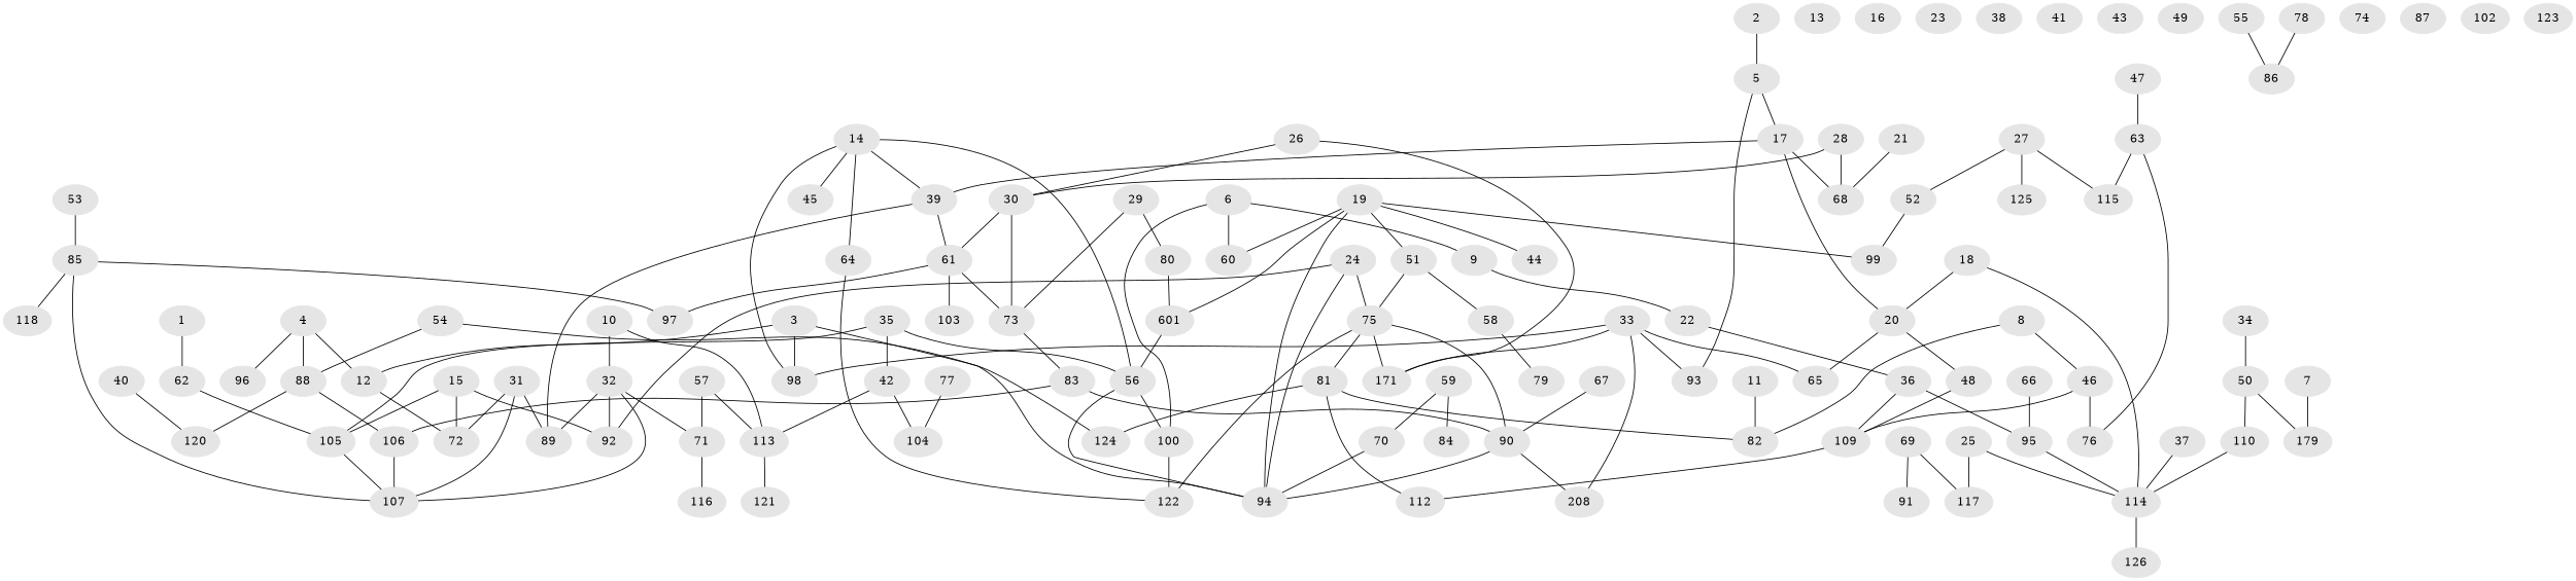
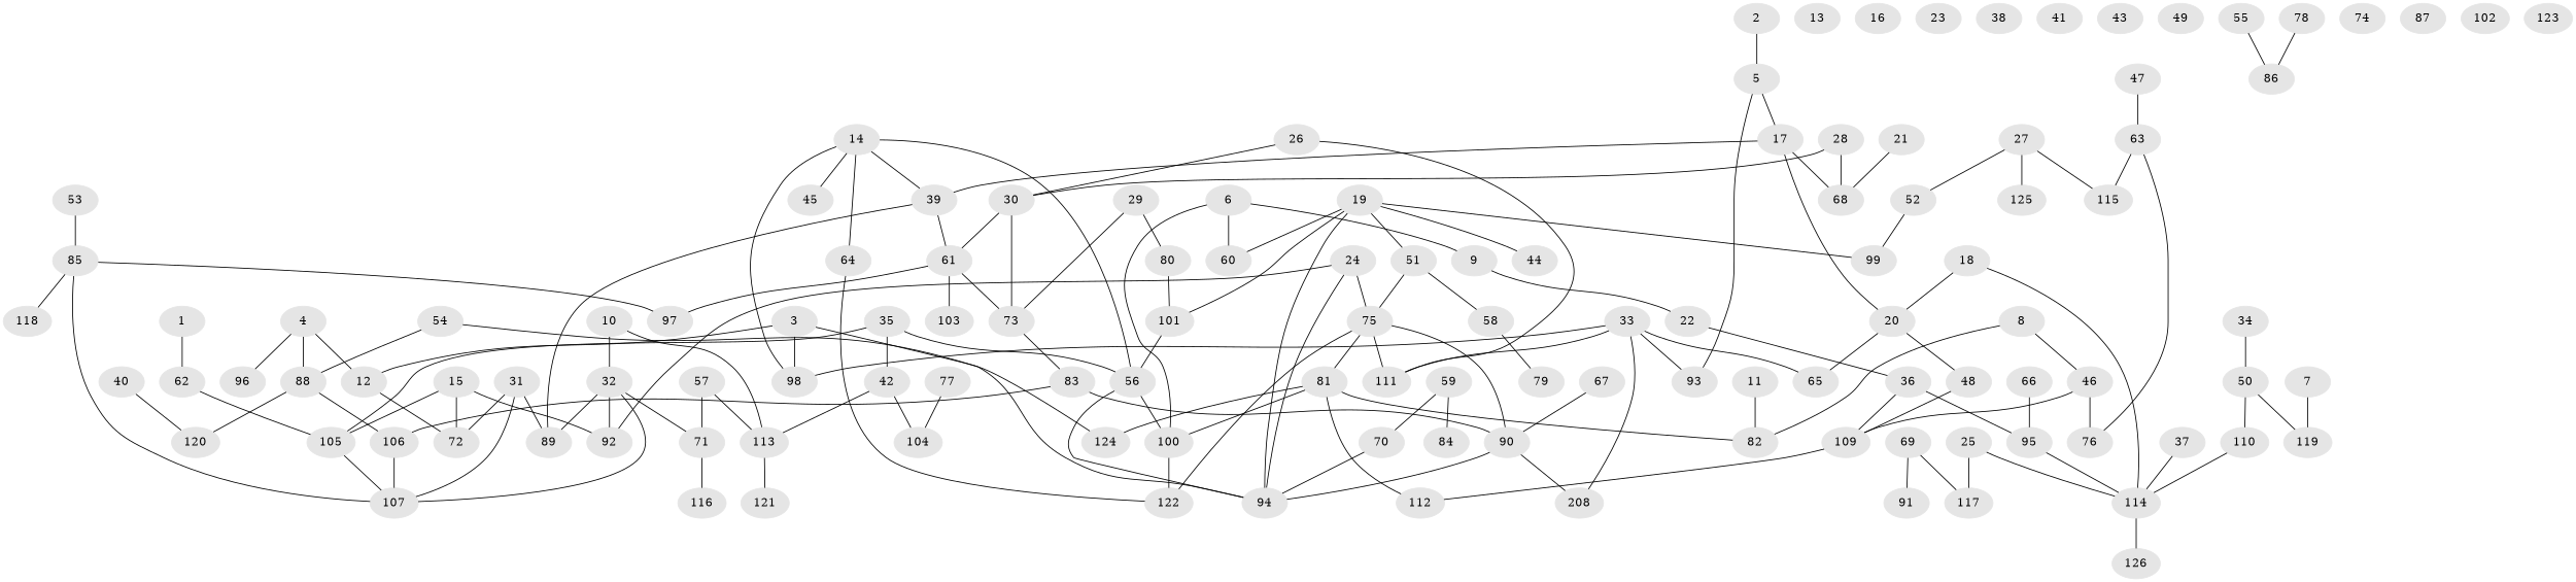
  graph {
    node [color=gray90 style=filled]
    1
    62
    105
    2
    5
    17
    93
    3
    12
    94
    98
    72
    4
    88
    96
    120
    106
    39
    20
    68
    6
    9
    60
    100
    22
    122
    7
-   119 [label=179]
+   119
    8
    46
    82
    109
    76
    36
    10
    32
    113
    92
    89
    107
    71
    121
    11
    13
    14
    45
    56
    64
    61
    15
    16
    48
    65
    18
    114
    126
    19
    44
    51
    99
-   101 [label=601]
+   101
    75
    58
    21
    95
    23
    24
-   111 [label=171]
+   111
    90
    81
    25
    117
    26
    30
    73
    27
    52
    115
    125
    28
    29
    80
    83
    97
    103
    31
    116
    33
    n89 [label=208]
    34
    50
    110
    35
    42
    104
    112
    37
    38
    40
    41
    43
    47
    63
    49
    79
    53
    85
    118
    54
    124
    55
    86
    57
    59
    70
    84
    66
    67
    69
    91
    74
    77
    78
    87
    102
    123
    1 -- 62
    62 -- 105
    105 -- 107
    2 -- 5
    5 -- 17
    5 -- 93
    17 -- 39
    17 -- 20
    17 -- 68
    3 -- 12
    3 -- 94
    3 -- 98
    12 -- 72
    4 -- 12
    4 -- 88
    4 -- 96
    88 -- 120
    88 -- 106
    106 -- 107
    39 -- 89
    39 -- 61
    20 -- 48
    20 -- 65
    6 -- 9
    6 -- 60
    6 -- 100
    9 -- 22
    100 -- 122
    22 -- 36
    7 -- 119
    8 -- 46
    8 -- 82
    46 -- 109
    46 -- 76
    109 -- 112
    36 -- 109
    36 -- 95
    10 -- 32
    10 -- 113
    32 -- 92
    32 -- 89
    32 -- 107
    32 -- 71
    113 -- 121
    71 -- 116
    11 -- 82
    14 -- 98
    14 -- 39
    14 -- 45
    14 -- 56
    14 -- 64
    56 -- 94
    56 -- 100
    64 -- 122
    61 -- 73
    61 -- 97
    61 -- 103
    15 -- 105
    15 -- 72
    15 -- 92
    48 -- 109
    18 -- 20
    18 -- 114
    114 -- 126
    19 -- 94
    19 -- 60
    19 -- 44
    19 -- 51
    19 -- 99
    19 -- 101
    51 -- 75
    51 -- 58
    101 -- 56
    75 -- 122
    75 -- 111
    75 -- 90
    75 -- 81
    58 -- 79
    21 -- 68
    95 -- 114
    24 -- 94
    24 -- 92
    24 -- 75
    90 -- 94
    90 -- n89
+   81 -- 100
    81 -- 82
    81 -- 112
    81 -- 124
    25 -- 114
    25 -- 117
    26 -- 111
    26 -- 30
    30 -- 61
    30 -- 73
    73 -- 83
    27 -- 52
    27 -- 115
    27 -- 125
    52 -- 99
    28 -- 68
    28 -- 30
    29 -- 73
    29 -- 80
    80 -- 101
    83 -- 106
    83 -- 90
    31 -- 72
    31 -- 89
    31 -- 107
    33 -- 93
    33 -- 98
    33 -- 65
    33 -- 111
    33 -- n89
    34 -- 50
    50 -- 119
    50 -- 110
    110 -- 114
    35 -- 105
    35 -- 56
    35 -- 42
    42 -- 113
    42 -- 104
    37 -- 114
    40 -- 120
    47 -- 63
    63 -- 76
    63 -- 115
    53 -- 85
    85 -- 107
    85 -- 97
    85 -- 118
    54 -- 88
    54 -- 124
    55 -- 86
    57 -- 113
    57 -- 71
    59 -- 70
    59 -- 84
    70 -- 94
    66 -- 95
    67 -- 90
    69 -- 117
    69 -- 91
    77 -- 104
    78 -- 86
  }
